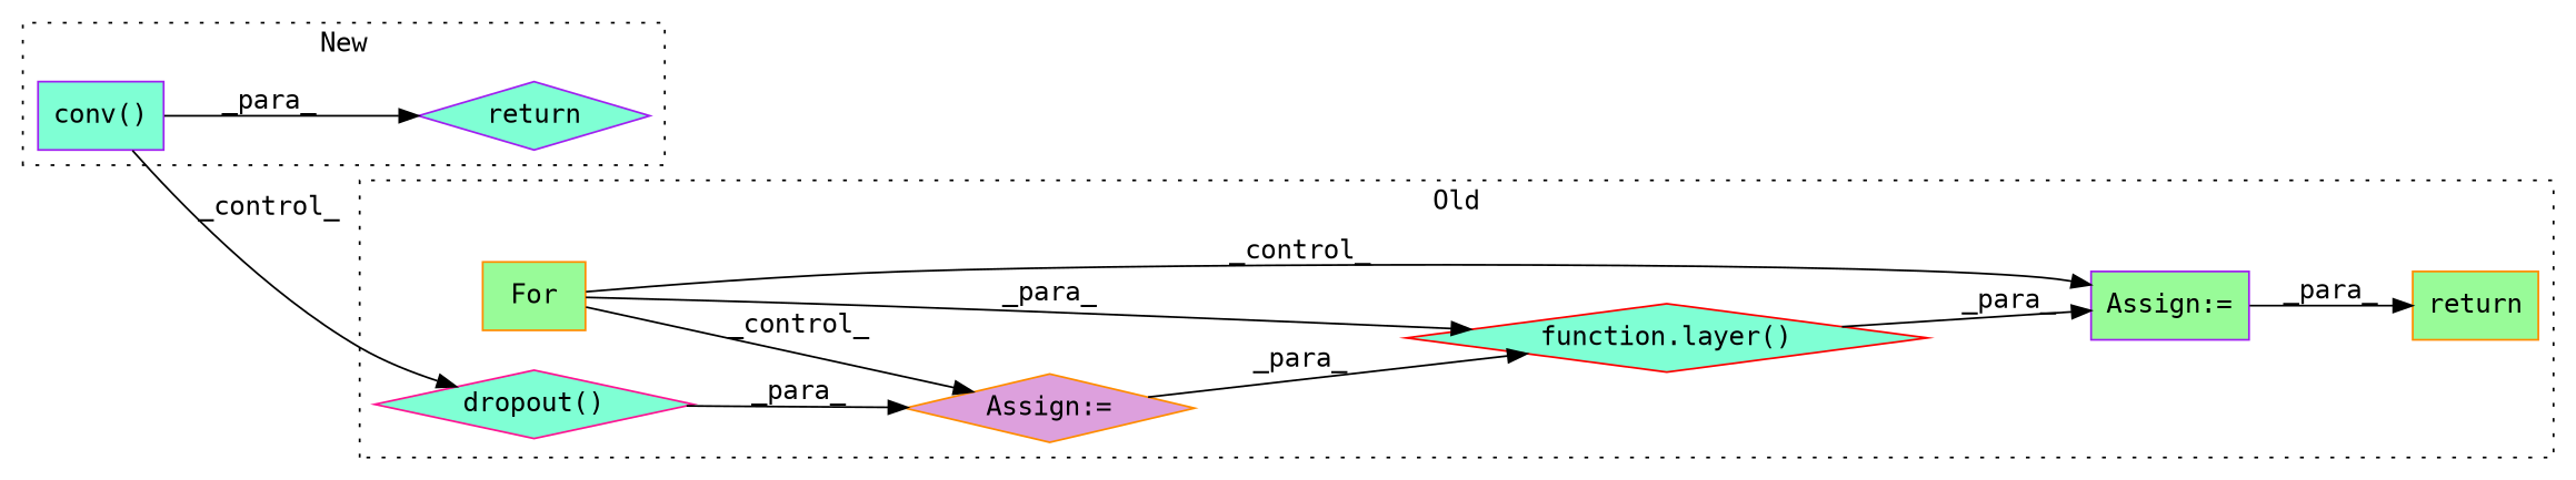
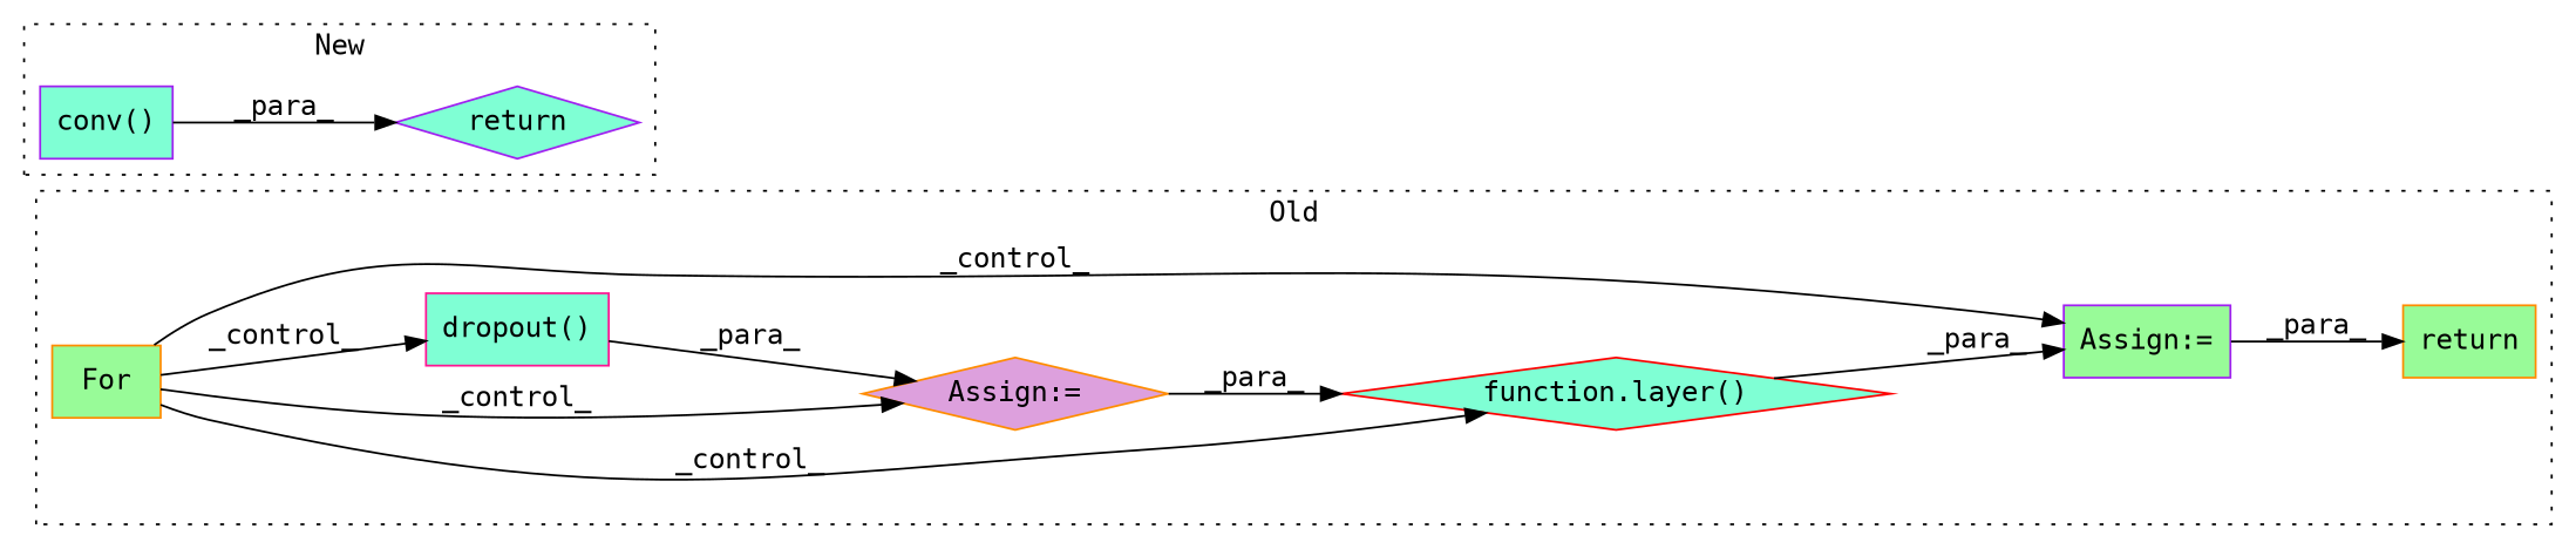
  digraph {
    fontname="DejaVu Sans Mono"
    rankdir=LR
    node [a=75 color=purple fillcolor=aquamarine fontname="DejaVu Sans Mono" l=3 shape=diamond style=filled]
    edge [fontname="DejaVu Sans Mono"]
    n1 [color=red l="6,1" label="function.layer()" s="1544,1556"]
    n2 [a=68 fillcolor=palegreen label="Assign:=" s=1541 shape=box]
    n3 [a=107 color=darkorange fillcolor=palegreen l="4,14" label=For s="1470,1494" shape=box]
    n4 [a=93 color=darkorange fillcolor=palegreen l=7 label=return s=1566 shape=box]
-   n5 [color=deeppink l="13,1" label="dropout()" s="1512,1526"]
+   n5 [color=deeppink l="13,1" label="dropout()" s="1512,1526" shape=box]
    n6 [a=68 color=darkorange fillcolor=plum label="Assign:=" s=1509]
    n7 [a=93 l=7 label=return s=1590]
    n8 [l="10,1" label="conv()" s="1597,1613" shape=box]
    subgraph cluster_1 {
      label=Old
      style=dotted
      n1
      n2
      n3
      n4
      n5
      n6
    }
    subgraph cluster_2 {
      label=New
      style=dotted
      n7
      n8
    }
    n1 -> n2 [label=_para_]
    n2 -> n4 [label=_para_]
-   n3 -> n1 [label=_para_]
+   n3 -> n1 [label=_control_]
    n3 -> n2 [label=_control_]
-   n8 -> n5 [label=_control_]
+   n3 -> n5 [label=_control_]
    n3 -> n6 [label=_control_]
    n5 -> n6 [label=_para_]
    n6 -> n1 [label=_para_]
    n8 -> n7 [label=_para_]
  }
